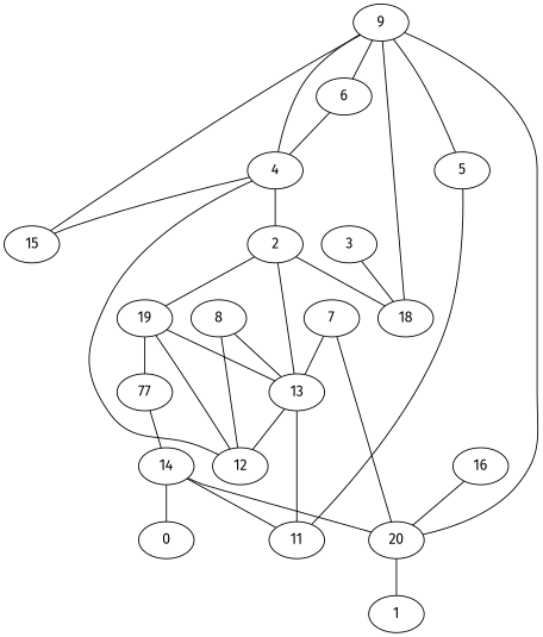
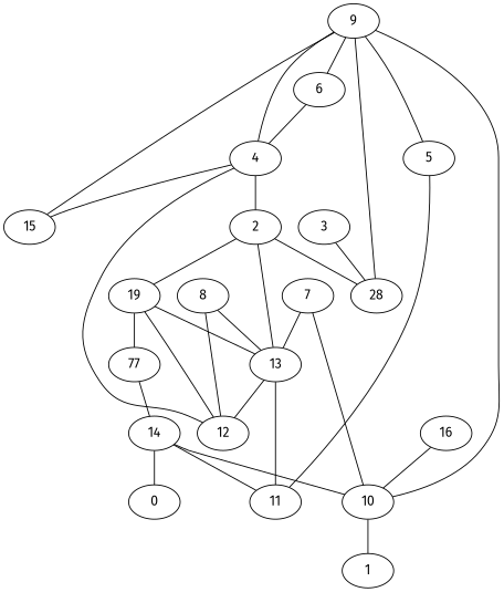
  digraph {
    fontname="Fira Sans"
    node [fontname="Fira Sans"]
    edge [color=black dir=none fontname="Fira Sans"]
    4
    15
    12
    2
    19
    13
    n7 [label=77]
    11
-   10 [label=20]
+   10
    1
    14
    0
    5
    9
    6
-   18
+   18 [label=28]
    7
    3
    16
    8
    subgraph sub_1 {
      4
      15
      12
      2
      19
      13
      n7
      11
      10
      1
      14
      0
      5
      9
      6
      18
      7
      3
      16
      8
    }
    4 -> 15
    4 -> 12
    4 -> 2
    2 -> 19
    2 -> 13
    2 -> 18
    19 -> 12
    19 -> 13
    19 -> n7
    13 -> 12
    13 -> 11
    n7 -> 14
    10 -> 1
    14 -> 11
    14 -> 10
    14 -> 0
    5 -> 11
    9 -> 4
    9 -> 15
    9 -> 10
    9 -> 5
    9 -> 6
    9 -> 18
    6 -> 4
    7 -> 13
    7 -> 10
    3 -> 18
    16 -> 10
    8 -> 12
    8 -> 13
  }
